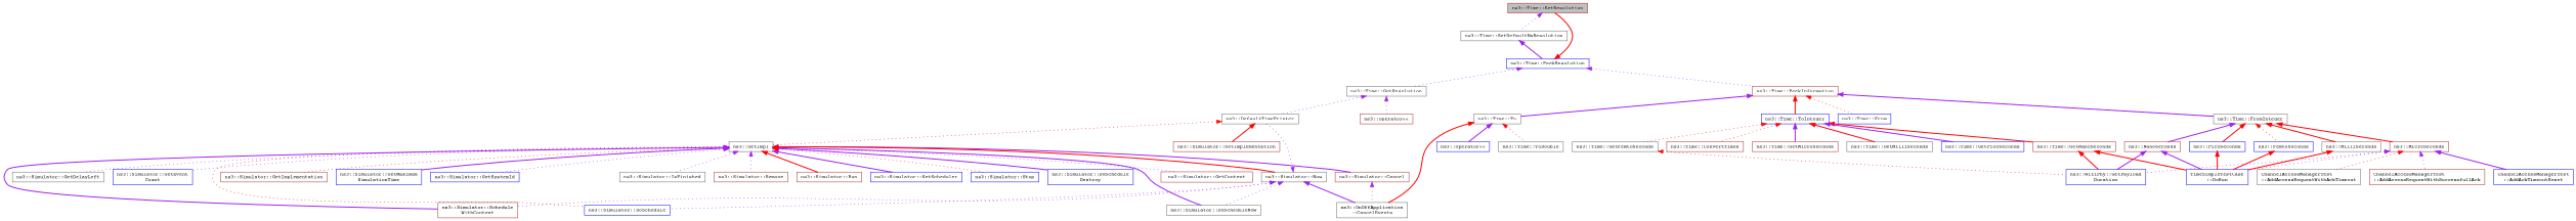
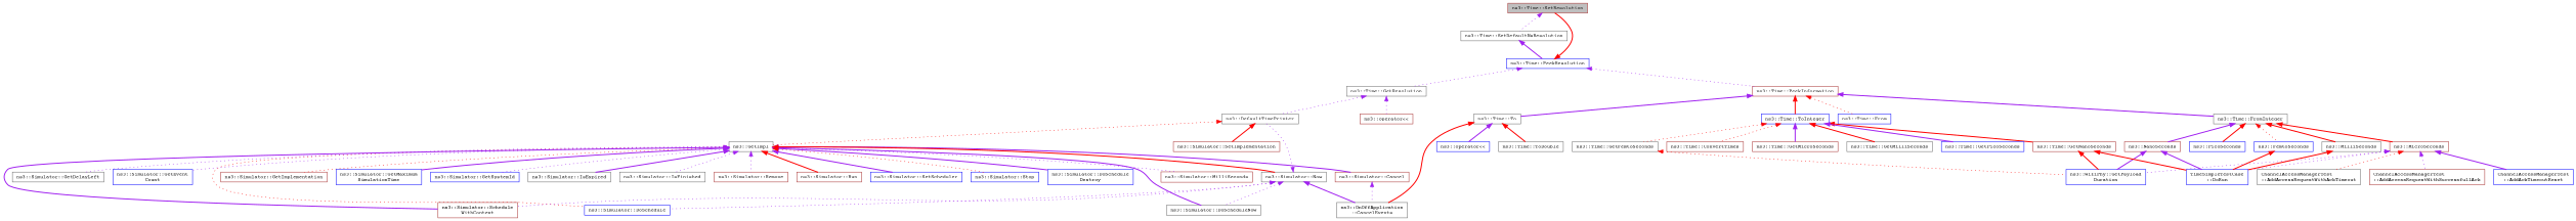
  digraph {
    fontname="Courier Prime"
    rankdir=TB
    node [color=gray40 fillcolor=white fontname="Courier Prime" fontsize=10 shape=record style=filled]
    edge [color=purple dir=back fontname="Courier Prime" fontsize=10 labelfontname=Helvetica labelfontsize=10 style=bold]
    n1 [color=brown fillcolor=grey75 fontcolor=black height=0.2 label="ns3::Time::SetResolution" width=0.4]
    n2 [height=0.2 label="ns3::Time::SetDefaultNsResolution" width=0.4]
    n3 [color=blue height=0.2 label="ns3::Time::PeekResolution" width=0.4]
    n4 [height=0.2 label="ns3::Time::GetResolution" width=0.4]
    n5 [color=brown height=0.2 label="ns3::Time::PeekInformation" width=0.4]
    n6 [height=0.2 label="ns3::DefaultTimePrinter" width=0.4]
    n7 [color=brown height=0.2 label="ns3::operator\<\<" width=0.4]
    n8 [color=blue height=0.2 label="ns3::Time::From" width=0.4]
    n9 [height=0.2 label="ns3::Time::FromInteger" width=0.4]
    n10 [height=0.2 label="ns3::Time::To" width=0.4]
    n11 [color=blue height=0.2 label="ns3::Time::ToInteger" width=0.4]
    n12 [height=0.2 label="ns3::GetImpl" width=0.4]
    n13 [color=brown height=0.2 label="ns3::Simulator::SetImplementation" width=0.4]
    n14 [color=brown height=0.2 label="ns3::Simulator::Cancel" width=0.4]
    n15 [color=blue height=0.2 label="ns3::Simulator::DoSchedule" width=0.4]
    n16 [color=blue height=0.2 label="ns3::Simulator::DoSchedule\lDestroy" width=0.4]
    n17 [height=0.2 label="ns3::Simulator::DoScheduleNow" width=0.4]
-   n18 [color=brown height=0.2 label="ns3::Simulator::GetContext" width=0.4]
+   n18 [color=brown height=0.2 label="ns3::Simulator::MilliSeconds" width=0.4]
    n19 [height=0.2 label="ns3::Simulator::GetDelayLeft" width=0.4]
    n20 [color=blue height=0.2 label="ns3::Simulator::GetEvent\lCount" width=0.4]
    n21 [color=brown height=0.2 label="ns3::Simulator::GetImplementation" width=0.4]
    n22 [color=blue height=0.2 label="ns3::Simulator::GetMaximum\lSimulationTime" width=0.4]
    n23 [color=blue height=0.2 label="ns3::Simulator::GetSystemId" width=0.4]
+   n24 [height=0.2 label="ns3::Simulator::IsExpired" width=0.4]
    n25 [height=0.2 label="ns3::Simulator::IsFinished" width=0.4]
    n26 [height=0.2 label="ns3::Simulator::Now" width=0.4]
    n27 [color=brown height=0.2 label="ns3::Simulator::Schedule\lWithContext" width=0.4]
    n28 [color=brown height=0.2 label="ns3::Simulator::Remove" width=0.4]
    n29 [color=brown height=0.2 label="ns3::Simulator::Run" width=0.4]
    n30 [color=blue height=0.2 label="ns3::Simulator::SetScheduler" width=0.4]
    n31 [color=blue height=0.2 label="ns3::Simulator::Stop" width=0.4]
    n32 [height=0.2 label="ns3::OnOffApplication\l::CancelEvents" width=0.4]
    n33 [color=blue height=0.2 label="ns3::FemtoSeconds" width=0.4]
    n34 [color=brown height=0.2 label="ns3::MicroSeconds" width=0.4]
    n35 [height=0.2 label="ns3::MilliSeconds" width=0.4]
    n36 [color=brown height=0.2 label="ns3::NanoSeconds" width=0.4]
    n37 [color=blue height=0.2 label="ns3::PicoSeconds" width=0.4]
    n38 [color=blue height=0.2 label="ns3::operator\<\<" width=0.4]
    n39 [height=0.2 label="ns3::Time::ToDouble" width=0.4]
    n40 [color=brown height=0.2 label="ns3::Time::ConvertTimes" width=0.4]
    n41 [height=0.2 label="ns3::Time::GetFemtoSeconds" width=0.4]
    n42 [color=brown height=0.2 label="ns3::Time::GetMicroSeconds" width=0.4]
    n43 [height=0.2 label="ns3::Time::GetMilliSeconds" width=0.4]
    n44 [color=brown height=0.2 label="ns3::Time::GetNanoSeconds" width=0.4]
    n45 [color=blue height=0.2 label="ns3::Time::GetPicoSeconds" width=0.4]
    n46 [color=blue height=0.2 label="TimeSimpleTestCase\l::DoRun" width=0.4]
    n47 [color=blue height=0.2 label="ns3::WifiPhy::GetPayload\lDuration" width=0.4]
    n48 [height=0.2 label="ChannelAccessManagerTest\l::AddAccessRequestWithAckTimeout" width=0.4]
    n49 [color=brown height=0.2 label="ChannelAccessManagerTest\l::AddAccessRequestWithSuccessfullAck" width=0.4]
    n50 [color=blue height=0.2 label="ChannelAccessManagerTest\l::AddAckTimeoutReset" width=0.4]
    n1 -> n2 [style=dotted]
    n2 -> n3
    n3 -> n1 [color=red]
    n3 -> n4 [style=dotted]
    n3 -> n5 [style=dotted]
    n4 -> n6 [style=dotted]
    n4 -> n7 [style=dotted]
    n5 -> n8 [color=red style=dotted]
    n5 -> n9
    n5 -> n10
    n5 -> n11 [color=red]
    n6 -> n12 [color=red style=dotted]
    n6 -> n13 [color=red]
    n9 -> n33 [color=red style=dotted]
    n9 -> n34 [color=red]
    n9 -> n35 [color=red]
    n9 -> n36
    n9 -> n37 [color=red]
    n10 -> n32 [color=red]
    n10 -> n38
-   n10 -> n39 [color=red style=dotted]
+   n10 -> n39 [color=red]
    n11 -> n40 [color=red style=dotted]
    n11 -> n41 [color=red style=dotted]
    n11 -> n42
    n11 -> n43 [color=red]
    n11 -> n44 [color=red]
    n11 -> n45
    n12 -> n14
    n12 -> n15 [color=red style=dotted]
    n12 -> n16
    n12 -> n17
    n12 -> n18 [style=dotted]
    n12 -> n19 [style=dotted]
    n12 -> n20 [style=dotted]
    n12 -> n21 [color=red style=dotted]
    n12 -> n22
    n12 -> n23 [style=dotted]
+   n12 -> n24
    n12 -> n25 [style=dotted]
    n12 -> n26 [color=red]
    n12 -> n27
    n12 -> n28 [style=dotted]
    n12 -> n29 [color=red]
    n12 -> n30
    n12 -> n31 [color=red style=dotted]
    n14 -> n32 [style=dotted]
    n26 -> n6 [style=dotted]
    n26 -> n15 [style=dotted]
    n26 -> n17 [style=dotted]
    n26 -> n27 [style=dotted]
    n26 -> n32
    n33 -> n46 [color=red]
    n34 -> n46 [style=dotted]
    n34 -> n47 [style=dotted]
    n34 -> n48 [color=red style=dotted]
    n34 -> n49 [style=dotted]
    n34 -> n50
    n35 -> n46 [color=red]
    n36 -> n46
    n36 -> n47
-   n37 -> n46 [color=red]
    n41 -> n47 [color=red style=dotted]
    n44 -> n46 [color=red]
    n44 -> n47 [color=red]
  }
